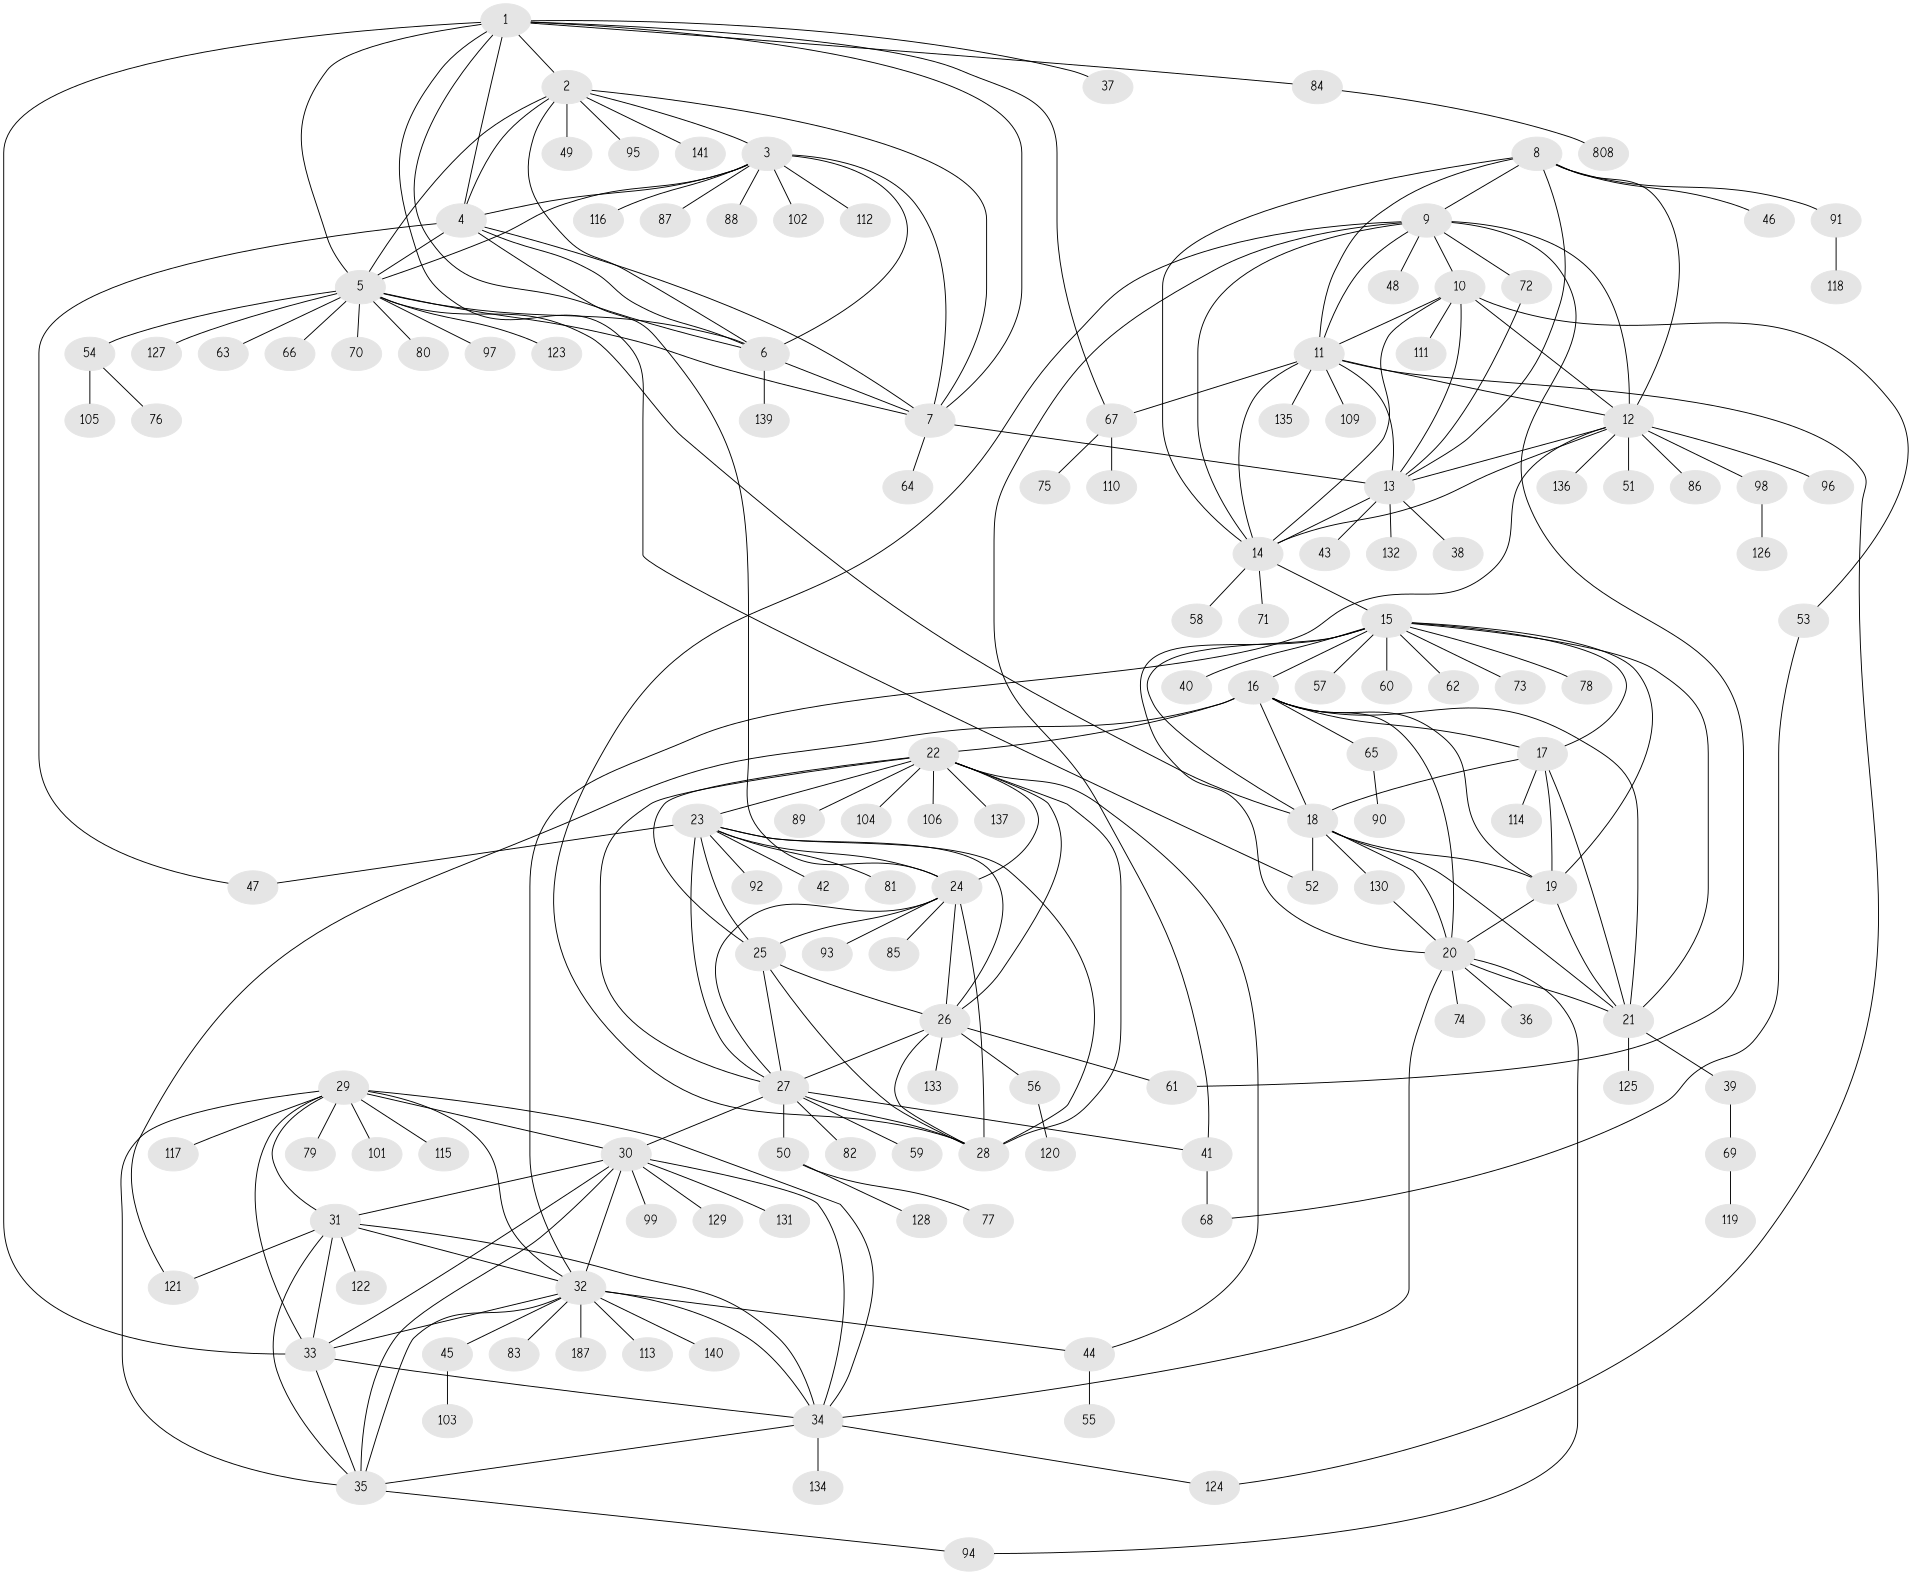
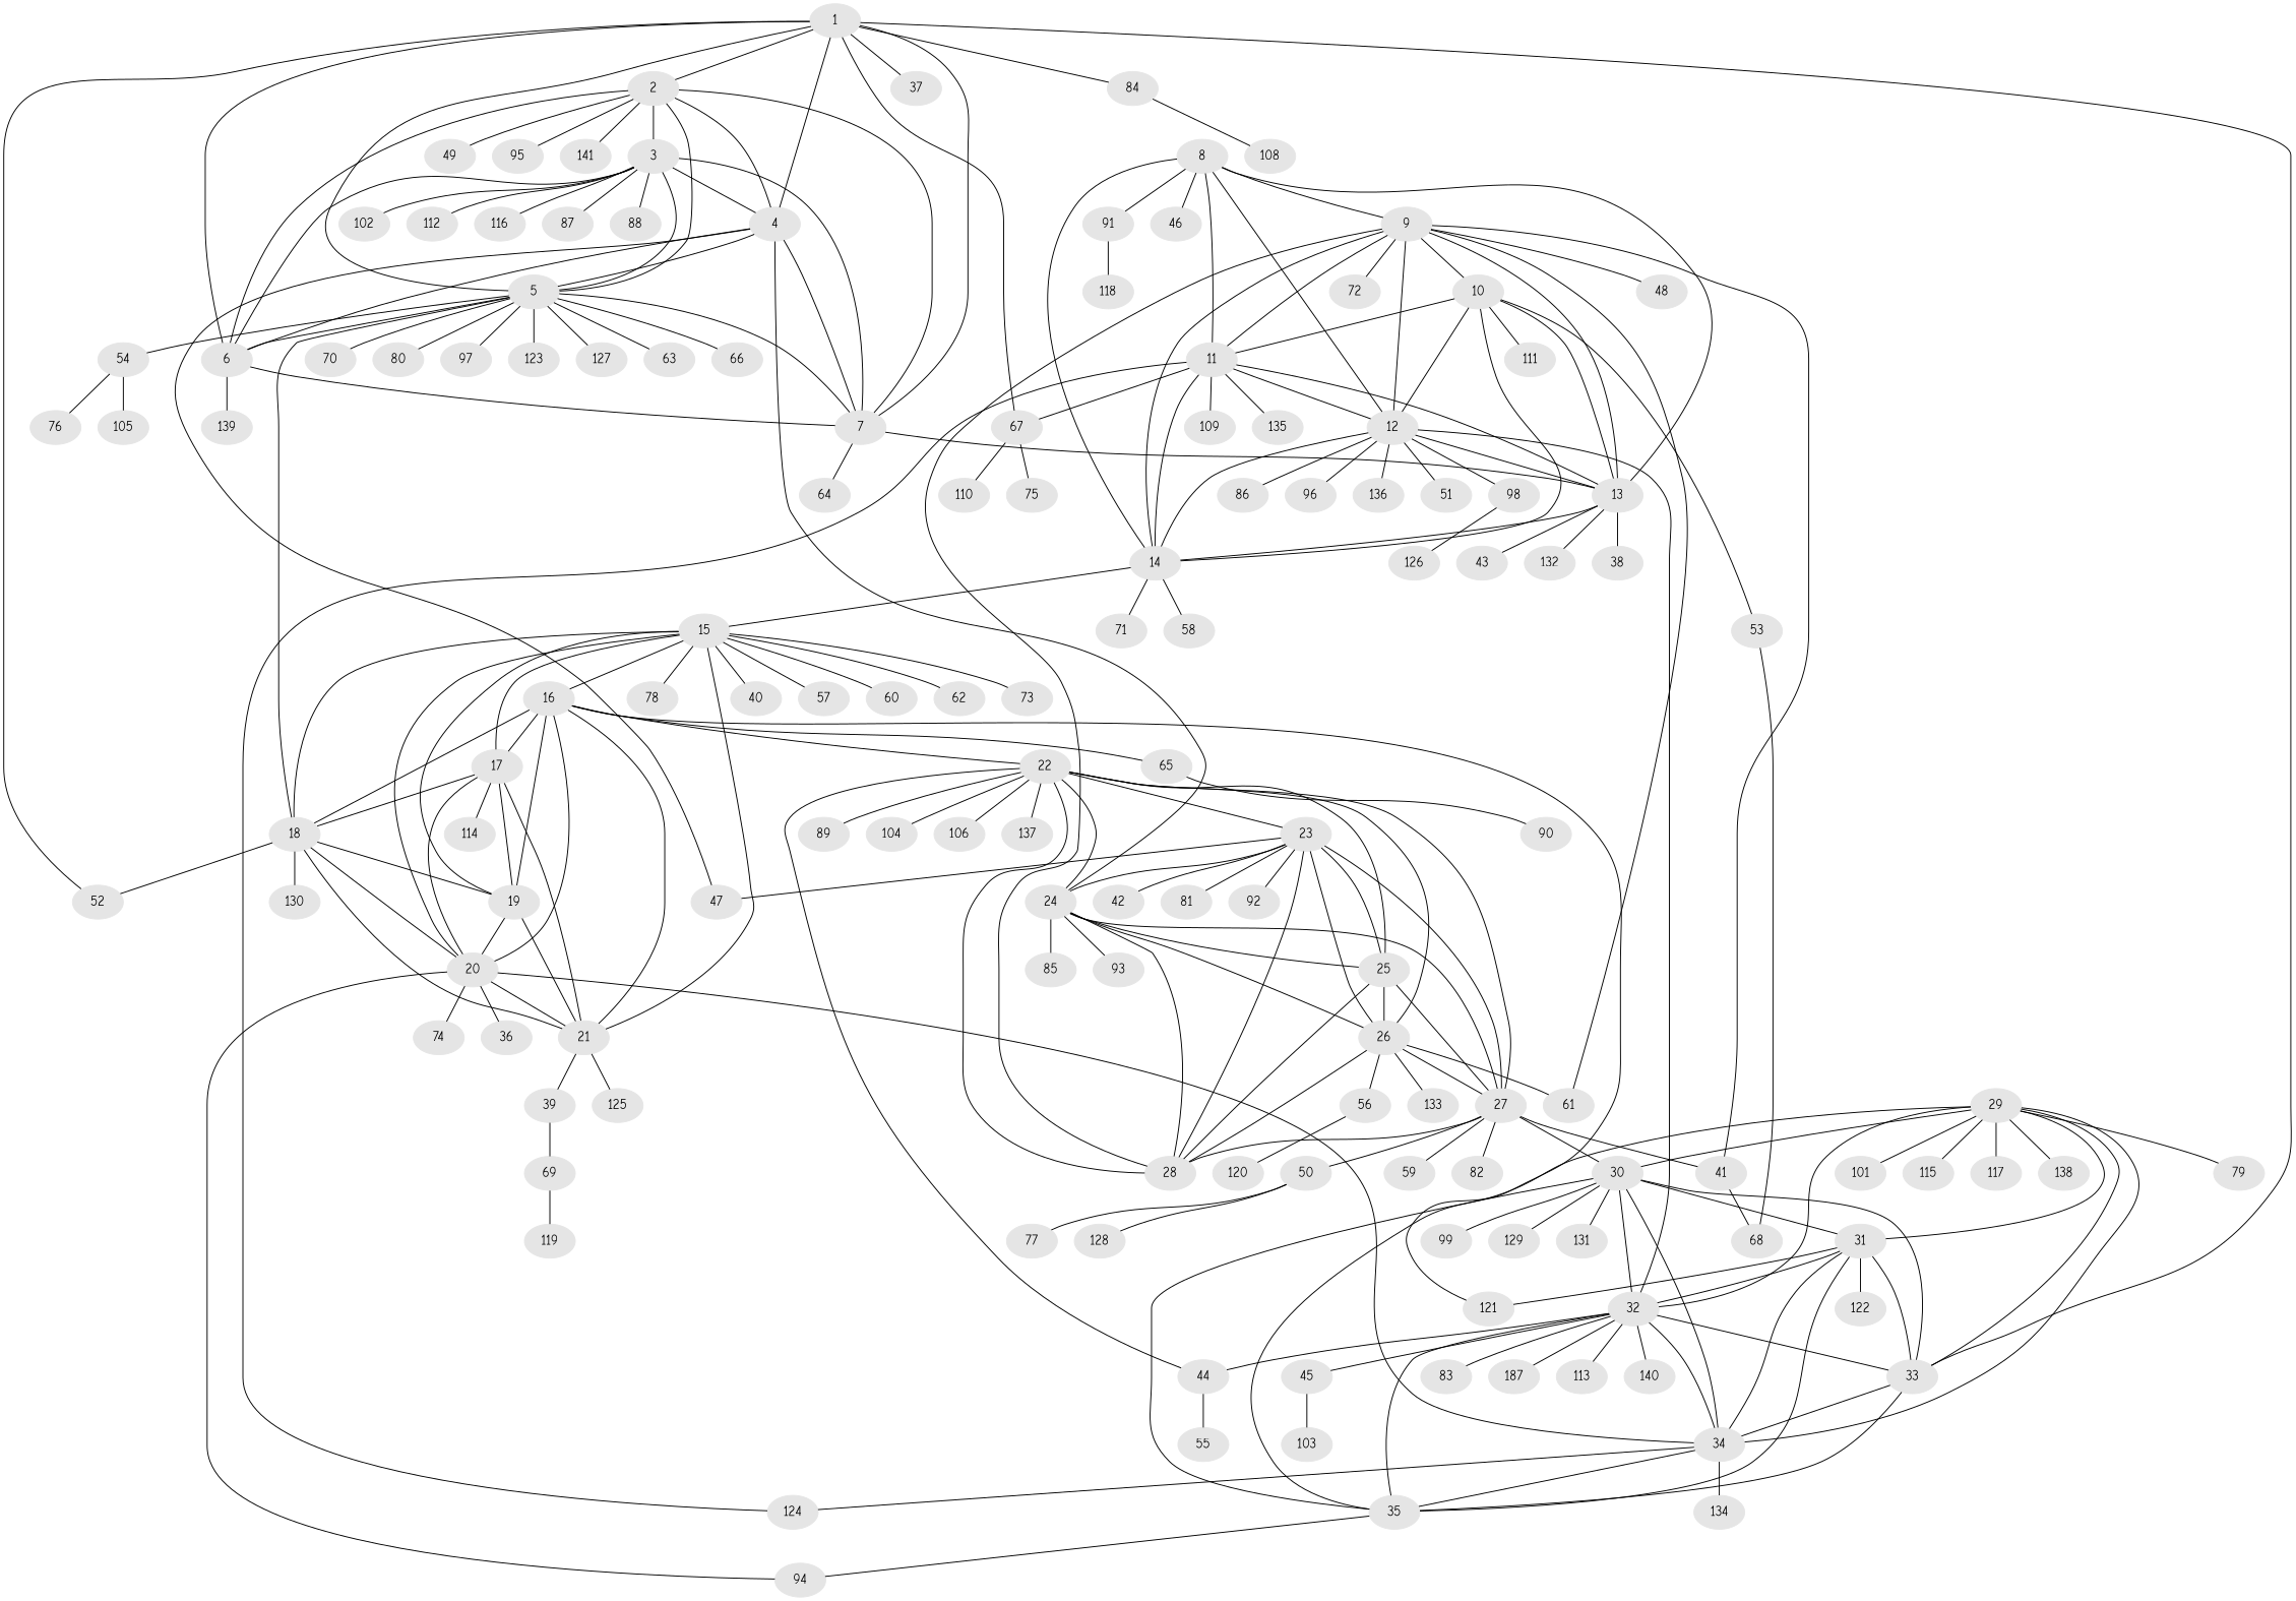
  graph {
    fontname="Comic Neue"
    node [color=gray90 fontname="Comic Neue" style=filled]
    edge [fontname="Comic Neue"]
    1
    2
    4
    5
    6
    7
    33
    37
    52
    67
    84
    3
    49
    95
    141
    87
    88
    102
    112
    116
    24
    47
    18
    54
    63
    66
    70
    80
    97
    123
    127
    139
    13
    64
    34
    35
    75
    110
-   108 [label=808]
+   108
    28
    25
    26
    27
    85
    93
    19
    20
    21
    130
    76
    105
    14
    38
    43
    132
    8
    9
    11
    12
    46
    91
    10
    41
    48
    61
    72
    53
    111
    109
    124
    135
    32
    51
    86
    96
    98
    136
    15
    58
    71
    118
    68
    44
    45
    83
    n86 [label=187]
    113
    140
    126
    16
    17
    40
    57
    60
    62
    73
    78
    22
    65
    121
    114
    36
    74
    94
    39
    125
    23
    89
    104
    106
    137
    90
    134
    69
    42
    81
    92
    56
    133
    30
    50
    59
    82
    55
    120
    31
    99
    129
    131
    77
    128
    29
    79
    101
    115
    117
+   138
    122
    103
    119
    1 -- 2
    1 -- 4
    1 -- 5
    1 -- 6
    1 -- 7
    1 -- 33
    1 -- 37
    1 -- 52
    1 -- 67
    1 -- 84
    2 -- 4
    2 -- 5
    2 -- 6
    2 -- 7
    2 -- 3
    2 -- 49
    2 -- 95
    2 -- 141
    4 -- 5
    4 -- 6
    4 -- 7
    4 -- 24
    4 -- 47
    5 -- 6
    5 -- 7
    5 -- 18
    5 -- 54
    5 -- 63
    5 -- 66
    5 -- 70
    5 -- 80
    5 -- 97
    5 -- 123
    5 -- 127
    6 -- 7
    6 -- 139
    7 -- 13
    7 -- 64
    33 -- 34
    33 -- 35
    67 -- 75
    67 -- 110
    84 -- 108
    3 -- 4
    3 -- 5
    3 -- 6
    3 -- 7
    3 -- 87
    3 -- 88
    3 -- 102
    3 -- 112
    3 -- 116
    24 -- 28
    24 -- 25
    24 -- 26
    24 -- 27
    24 -- 85
    24 -- 93
    18 -- 52
    18 -- 19
    18 -- 20
    18 -- 21
    18 -- 130
    54 -- 76
    54 -- 105
    13 -- 14
    13 -- 38
    13 -- 43
    13 -- 132
    34 -- 35
    34 -- 124
    34 -- 134
    35 -- 94
    25 -- 28
    25 -- 26
    25 -- 27
    26 -- 28
    26 -- 27
    26 -- 61
    26 -- 56
    26 -- 133
    27 -- 28
    27 -- 41
    27 -- 30
    27 -- 50
    27 -- 59
    27 -- 82
    19 -- 20
    19 -- 21
    20 -- 34
    20 -- 21
    20 -- 36
    20 -- 74
    20 -- 94
    21 -- 39
    21 -- 125
    14 -- 15
    14 -- 58
    14 -- 71
    8 -- 13
    8 -- 14
    8 -- 9
    8 -- 11
    8 -- 12
    8 -- 46
    8 -- 91
-   72 -- 13
+   9 -- 13
    9 -- 28
    9 -- 14
    9 -- 11
    9 -- 12
    9 -- 10
    9 -- 41
    9 -- 48
    9 -- 61
    9 -- 72
    11 -- 67
    11 -- 13
    11 -- 14
    11 -- 12
    11 -- 109
    11 -- 124
    11 -- 135
    12 -- 13
    12 -- 14
    12 -- 32
    12 -- 51
    12 -- 86
    12 -- 96
    12 -- 98
    12 -- 136
    91 -- 118
    10 -- 13
    10 -- 14
    10 -- 11
    10 -- 12
    10 -- 53
    10 -- 111
    41 -- 68
    53 -- 68
    32 -- 33
    32 -- 34
    32 -- 35
    32 -- 44
    32 -- 45
    32 -- 83
    32 -- n86
    32 -- 113
    32 -- 140
    98 -- 126
    15 -- 18
    15 -- 19
    15 -- 20
    15 -- 21
    15 -- 16
    15 -- 17
    15 -- 40
    15 -- 57
    15 -- 60
    15 -- 62
    15 -- 73
    15 -- 78
    44 -- 55
    45 -- 103
    16 -- 18
    16 -- 19
    16 -- 20
    16 -- 21
    16 -- 17
    16 -- 22
    16 -- 65
    16 -- 121
    17 -- 18
    17 -- 19
-   130 -- 20
+   17 -- 20
    17 -- 21
    17 -- 114
    22 -- 24
    22 -- 28
    22 -- 25
    22 -- 26
    22 -- 27
    22 -- 44
    22 -- 23
    22 -- 89
    22 -- 104
    22 -- 106
    22 -- 137
    65 -- 90
    39 -- 69
    23 -- 24
    23 -- 47
    23 -- 28
    23 -- 25
    23 -- 26
    23 -- 27
    23 -- 42
    23 -- 81
    23 -- 92
    69 -- 119
    56 -- 120
    30 -- 33
    30 -- 34
    30 -- 35
    30 -- 32
    30 -- 31
    30 -- 99
    30 -- 129
    30 -- 131
    50 -- 77
    50 -- 128
    31 -- 33
    31 -- 34
    31 -- 35
    31 -- 32
    31 -- 121
    31 -- 122
    29 -- 33
    29 -- 34
    29 -- 35
    29 -- 32
    29 -- 30
    29 -- 31
    29 -- 79
    29 -- 101
    29 -- 115
    29 -- 117
+   29 -- 138
  }
